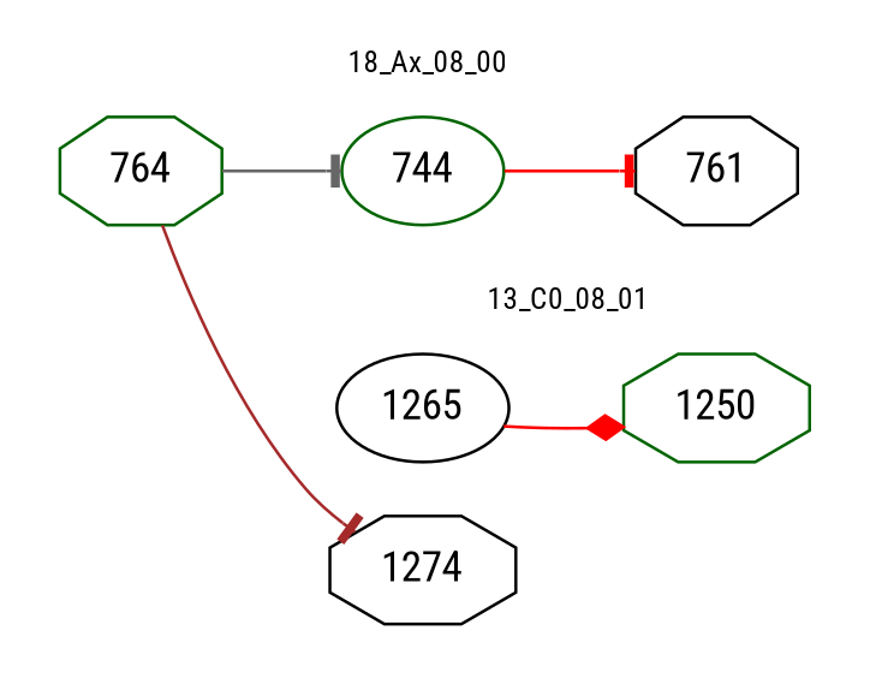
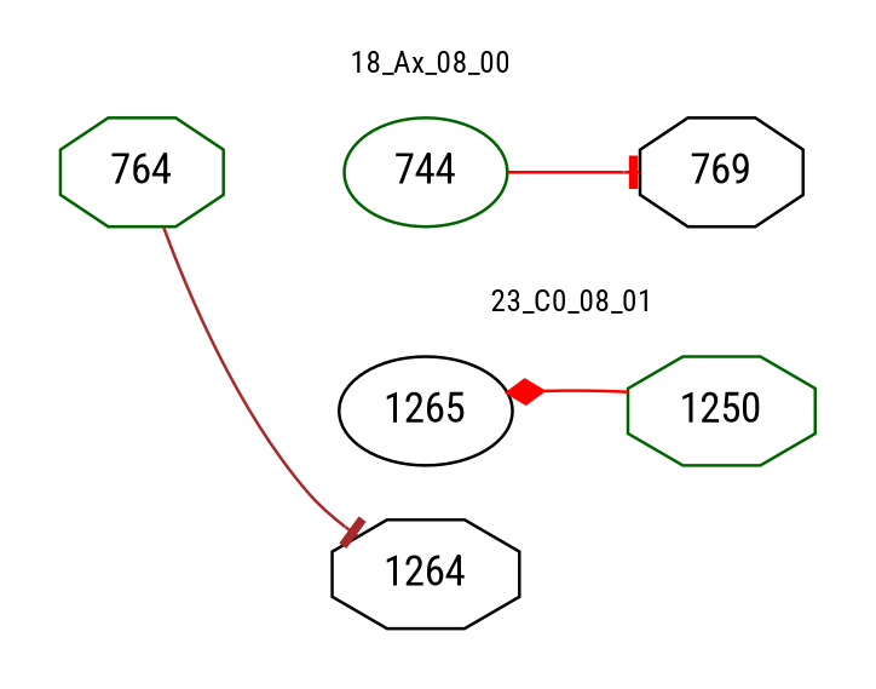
  digraph {
    fontname="Roboto Condensed"
    rankdir=LR
    node [color=darkgreen fontname="Roboto Condensed" shape=octagon]
    edge [arrowhead=tee color=red fontname="Roboto Condensed"]
    n1 [label=764]
    n2 [label=744 shape=ellipse]
-   n3 [color=black label=761]
+   n3 [color=black label=769]
    n4 [color=black label=1265 shape=ellipse]
    n5 [label=1250]
-   n6 [color=black label=1274]
+   n6 [color=black label=1264]
    subgraph cluster_1 {
      color=white
      fontsize=10
      label="18_Ax_08_00"
      n1
      n2
      n3
    }
    subgraph cluster_2 {
      color=white
      fontsize=10
-     label="13_C0_08_01"
+     label="23_C0_08_01"
      n4
      n5
      n6
    }
-   n1 -> n2 [color=gray40]
    n1 -> n6 [color=brown]
    n2 -> n3
-   n4 -> n5 [arrowhead=diamond]
+   n5 -> n4 [arrowhead=diamond]
  }
